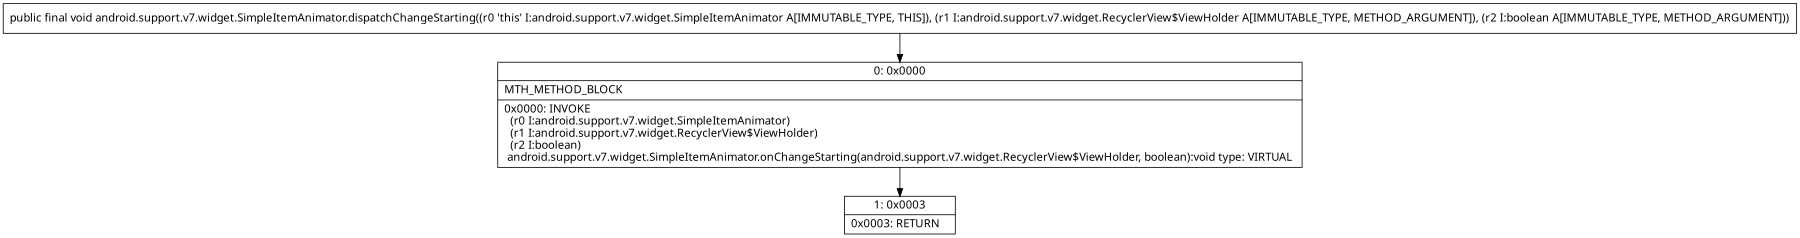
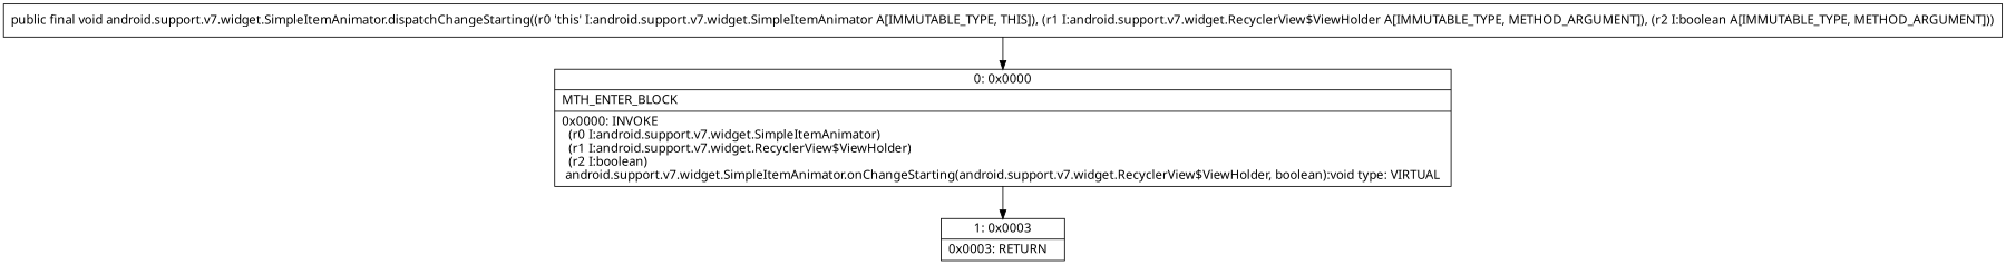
  digraph {
    fontname="Noto Sans"
    node [shape=record fontname="Noto Sans"]
    edge [fontname="Noto Sans"]
-   n1 [label="{0\:\ 0x0000|MTH_METHOD_BLOCK\l|0x0000: INVOKE  \l  (r0 I:android.support.v7.widget.SimpleItemAnimator)\l  (r1 I:android.support.v7.widget.RecyclerView$ViewHolder)\l  (r2 I:boolean)\l android.support.v7.widget.SimpleItemAnimator.onChangeStarting(android.support.v7.widget.RecyclerView$ViewHolder, boolean):void type: VIRTUAL \l}"]
+   n1 [label="{0\:\ 0x0000|MTH_ENTER_BLOCK\l|0x0000: INVOKE  \l  (r0 I:android.support.v7.widget.SimpleItemAnimator)\l  (r1 I:android.support.v7.widget.RecyclerView$ViewHolder)\l  (r2 I:boolean)\l android.support.v7.widget.SimpleItemAnimator.onChangeStarting(android.support.v7.widget.RecyclerView$ViewHolder, boolean):void type: VIRTUAL \l}"]
    n2 [label="{1\:\ 0x0003|0x0003: RETURN   \l}"]
    n3 [label="{public final void android.support.v7.widget.SimpleItemAnimator.dispatchChangeStarting((r0 'this' I:android.support.v7.widget.SimpleItemAnimator A[IMMUTABLE_TYPE, THIS]), (r1 I:android.support.v7.widget.RecyclerView$ViewHolder A[IMMUTABLE_TYPE, METHOD_ARGUMENT]), (r2 I:boolean A[IMMUTABLE_TYPE, METHOD_ARGUMENT])) }"]
    n1 -> n2
    n3 -> n1
  }
